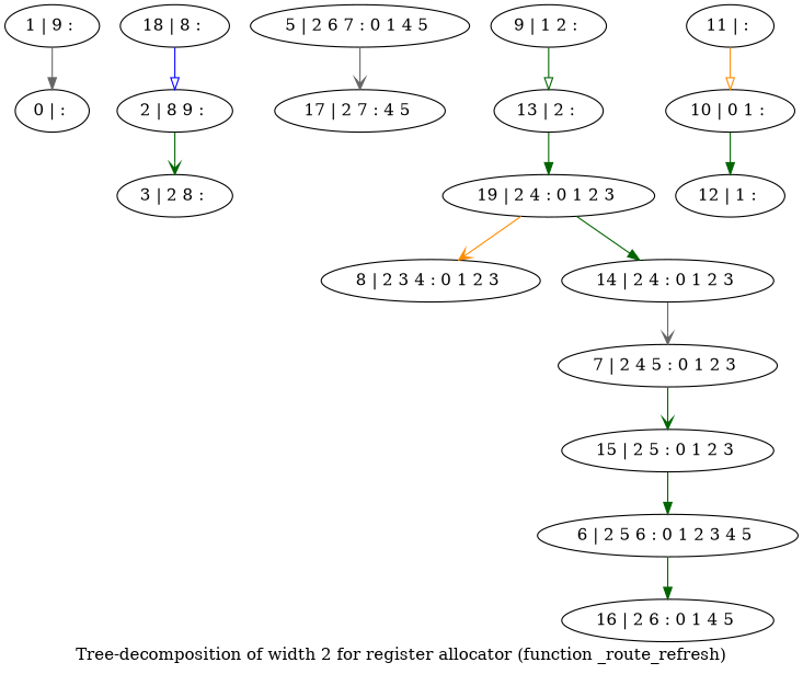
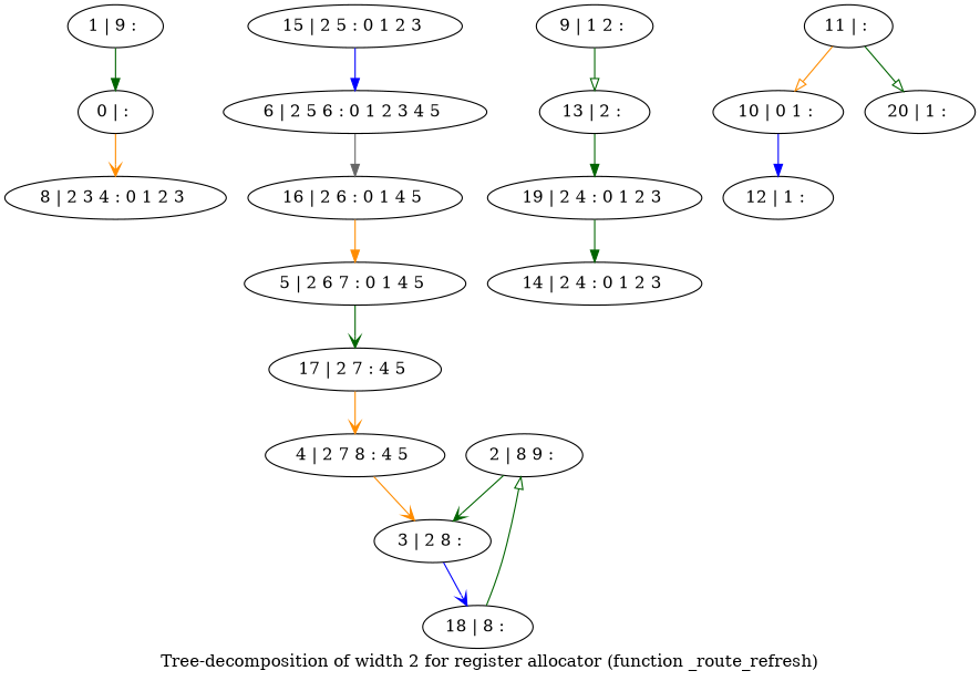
  digraph {
    label="Tree-decomposition of width 2 for register allocator (function _route_refresh)"
    edge [arrowhead=vee color=darkgreen]
    n1 [label="0 | : "]
    n2 [label="1 | 9 : "]
    n3 [label="2 | 8 9 : "]
    n4 [label="3 | 2 8 : "]
    n5 [label="18 | 8 : "]
+   n6 [label="4 | 2 7 8 : 4 5 "]
    n7 [label="5 | 2 6 7 : 0 1 4 5 "]
    n8 [label="17 | 2 7 : 4 5 "]
    n9 [label="6 | 2 5 6 : 0 1 2 3 4 5 "]
    n10 [label="16 | 2 6 : 0 1 4 5 "]
-   n11 [label="7 | 2 4 5 : 0 1 2 3 "]
    n12 [label="15 | 2 5 : 0 1 2 3 "]
    n13 [label="8 | 2 3 4 : 0 1 2 3 "]
    n14 [label="14 | 2 4 : 0 1 2 3 "]
    n15 [label="9 | 1 2 : "]
    n16 [label="13 | 2 : "]
    n17 [label="19 | 2 4 : 0 1 2 3 "]
    n18 [label="10 | 0 1 : "]
    n19 [label="12 | 1 : "]
    n20 [label="11 | : "]
-   n2 -> n1 [arrowhead=normal color=gray40]
+   n21 [label="20 | 1 : "]
+   n2 -> n1 [arrowhead=normal]
    n3 -> n4
-   n5 -> n3 [arrowhead=onormal color=blue]
-   n7 -> n8 [color=gray40]
-   n9 -> n10 [arrowhead=normal]
-   n11 -> n12
-   n12 -> n9 [arrowhead=normal]
-   n14 -> n11 [color=gray40]
+   n4 -> n5 [color=blue]
+   n5 -> n3 [arrowhead=onormal]
+   n6 -> n4 [color=darkorange]
+   n7 -> n8
+   n8 -> n6 [color=darkorange]
+   n9 -> n10 [arrowhead=normal color=gray40]
+   n10 -> n7 [arrowhead=normal color=darkorange]
+   n12 -> n9 [arrowhead=normal color=blue]
    n15 -> n16 [arrowhead=onormal]
    n16 -> n17 [arrowhead=normal]
-   n17 -> n13 [color=darkorange]
+   n1 -> n13 [color=darkorange]
    n17 -> n14 [arrowhead=normal]
-   n18 -> n19 [arrowhead=normal]
+   n18 -> n19 [arrowhead=normal color=blue]
    n20 -> n18 [arrowhead=onormal color=darkorange]
+   n20 -> n21 [arrowhead=onormal]
  }
